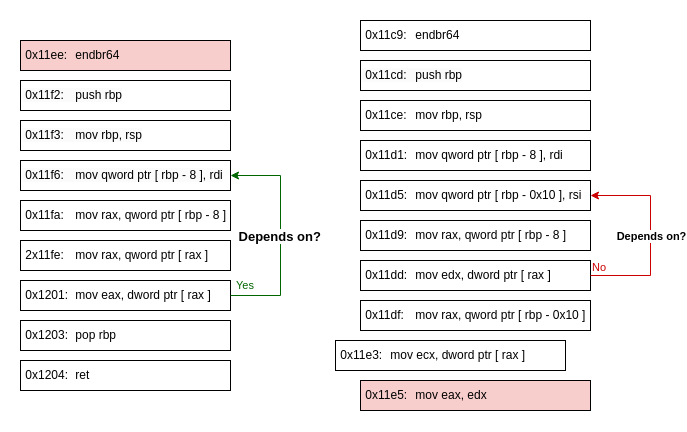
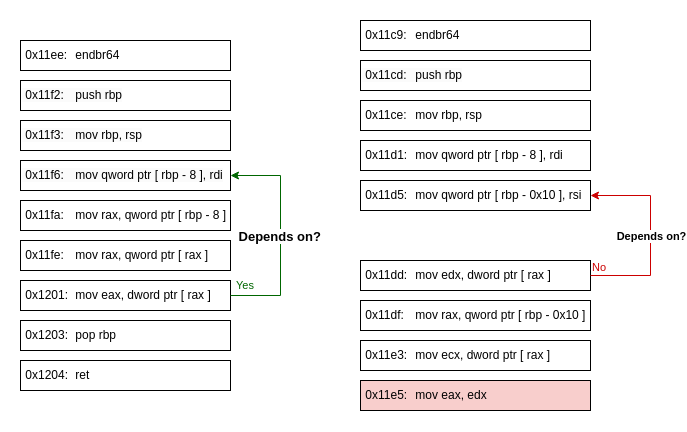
  <mxCell id="0" />
  <mxCell id="1" parent="0" />
- <mxCell id="2" value="&lt;div style=&quot;&quot;&gt;&lt;span style=&quot;background-color: initial;&quot;&gt;&amp;nbsp;0x11ee:&lt;span style=&quot;white-space: pre;&quot;&gt;&#09;&lt;/span&gt;&lt;/span&gt;&lt;span style=&quot;background-color: initial;&quot;&gt;endbr64&amp;nbsp;&lt;/span&gt;&lt;/div&gt;" style="rounded=0;whiteSpace=wrap;html=1;align=left;fillColor=#f8cecc;" vertex="1" parent="1"><mxGeometry x="20" y="40" width="210" height="30" as="geometry" /></mxCell>
+ <mxCell id="2" value="&lt;div style=&quot;&quot;&gt;&lt;span style=&quot;background-color: initial;&quot;&gt;&amp;nbsp;0x11ee:&lt;span style=&quot;white-space: pre;&quot;&gt;&#09;&lt;/span&gt;&lt;/span&gt;&lt;span style=&quot;background-color: initial;&quot;&gt;endbr64&amp;nbsp;&lt;/span&gt;&lt;/div&gt;" style="rounded=0;whiteSpace=wrap;html=1;align=left;" vertex="1" parent="1"><mxGeometry x="20" y="40" width="210" height="30" as="geometry" /></mxCell>
  <mxCell id="3" value="&lt;span style=&quot;color: rgb(0, 0, 0); font-family: Helvetica; font-size: 12px; font-style: normal; font-variant-ligatures: normal; font-variant-caps: normal; font-weight: 400; letter-spacing: normal; orphans: 2; text-indent: 0px; text-transform: none; widows: 2; word-spacing: 0px; -webkit-text-stroke-width: 0px; background-color: rgb(251, 251, 251); text-decoration-thickness: initial; text-decoration-style: initial; text-decoration-color: initial; float: none; display: inline !important;&quot;&gt;&amp;nbsp;0x11f2:&lt;span style=&quot;white-space: pre;&quot;&gt;&#09;&lt;/span&gt;push rbp&lt;/span&gt;" style="rounded=0;whiteSpace=wrap;html=1;align=left;" vertex="1" parent="1"><mxGeometry x="20" y="80" width="210" height="30" as="geometry" /></mxCell>
  <mxCell id="4" value="&lt;span style=&quot;color: rgb(0, 0, 0); font-family: Helvetica; font-size: 12px; font-style: normal; font-variant-ligatures: normal; font-variant-caps: normal; font-weight: 400; letter-spacing: normal; orphans: 2; text-indent: 0px; text-transform: none; widows: 2; word-spacing: 0px; -webkit-text-stroke-width: 0px; background-color: rgb(251, 251, 251); text-decoration-thickness: initial; text-decoration-style: initial; text-decoration-color: initial; float: none; display: inline !important;&quot;&gt;&amp;nbsp;0x11f3:&lt;span style=&quot;white-space: pre;&quot;&gt;&#09;&lt;/span&gt;mov rbp, rsp&lt;/span&gt;" style="rounded=0;whiteSpace=wrap;html=1;align=left;" vertex="1" parent="1"><mxGeometry x="20" y="120" width="210" height="30" as="geometry" /></mxCell>
  <mxCell id="5" value="&lt;span style=&quot;color: rgb(0, 0, 0); font-family: Helvetica; font-size: 12px; font-style: normal; font-variant-ligatures: normal; font-variant-caps: normal; font-weight: 400; letter-spacing: normal; orphans: 2; text-indent: 0px; text-transform: none; widows: 2; word-spacing: 0px; -webkit-text-stroke-width: 0px; background-color: rgb(251, 251, 251); text-decoration-thickness: initial; text-decoration-style: initial; text-decoration-color: initial; float: none; display: inline !important;&quot;&gt;&amp;nbsp;0x11f6:&lt;span style=&quot;white-space: pre;&quot;&gt;&#09;&lt;/span&gt;mov qword ptr [ rbp - 8 ], rdi&lt;/span&gt;" style="rounded=0;whiteSpace=wrap;html=1;align=left;" vertex="1" parent="1"><mxGeometry x="20" y="160" width="210" height="30" as="geometry" /></mxCell>
  <mxCell id="6" value="&amp;nbsp;0x11fa:&lt;span style=&quot;white-space: pre;&quot;&gt;&#09;&lt;/span&gt;mov rax, qword ptr [ rbp - 8 ]" style="rounded=0;whiteSpace=wrap;html=1;align=left;" vertex="1" parent="1"><mxGeometry x="20" y="200" width="210" height="30" as="geometry" /></mxCell>
- <mxCell id="7" value="&amp;nbsp;2x11fe:&lt;span style=&quot;white-space: pre;&quot;&gt;&#09;&lt;/span&gt;mov rax, qword ptr [ rax ]" style="rounded=0;whiteSpace=wrap;html=1;align=left;" vertex="1" parent="1"><mxGeometry x="20" y="240" width="210" height="30" as="geometry" /></mxCell>
+ <mxCell id="7" value="&amp;nbsp;0x11fe:&lt;span style=&quot;white-space: pre;&quot;&gt;&#09;&lt;/span&gt;mov rax, qword ptr [ rax ]" style="rounded=0;whiteSpace=wrap;html=1;align=left;" vertex="1" parent="1"><mxGeometry x="20" y="240" width="210" height="30" as="geometry" /></mxCell>
  <mxCell id="8" value="&amp;nbsp;0x1201:&lt;span style=&quot;white-space: pre;&quot;&gt;&#09;&lt;/span&gt;mov eax, dword ptr [ rax ]" style="rounded=0;whiteSpace=wrap;html=1;align=left;" vertex="1" parent="1"><mxGeometry x="20" y="280" width="210" height="30" as="geometry" /></mxCell>
  <mxCell id="9" value="&amp;nbsp;0x1203:&lt;span style=&quot;white-space: pre;&quot;&gt;&#09;&lt;/span&gt;pop rbp" style="rounded=0;whiteSpace=wrap;html=1;align=left;" vertex="1" parent="1"><mxGeometry x="20" y="320" width="210" height="30" as="geometry" /></mxCell>
  <mxCell id="10" value="&amp;nbsp;0x1204:&lt;span style=&quot;white-space: pre;&quot;&gt;&#09;&lt;/span&gt;ret" style="rounded=0;whiteSpace=wrap;html=1;align=left;" vertex="1" parent="1"><mxGeometry x="20" y="360" width="210" height="30" as="geometry" /></mxCell>
  <mxCell id="11" value="" style="endArrow=classic;html=1;rounded=0;entryX=1;entryY=0.5;entryDx=0;entryDy=0;exitX=1;exitY=0.5;exitDx=0;exitDy=0;strokeColor=#006600;" edge="1" parent="1" source="8" target="5"><mxGeometry relative="1" as="geometry"><mxPoint x="400" y="175" as="sourcePoint" /><mxPoint x="480" y="160" as="targetPoint" /><Array as="points"><mxPoint x="280" y="295" /><mxPoint x="280" y="175" /></Array></mxGeometry></mxCell>
  <mxCell id="12" value="&lt;font style=&quot;font-size: 13px;&quot;&gt;&lt;b&gt;Depends on?&amp;nbsp;&lt;/b&gt;&lt;/font&gt;" style="edgeLabel;resizable=0;html=1;align=center;verticalAlign=middle;" connectable="0" vertex="1" parent="11"><mxGeometry relative="1" as="geometry" /></mxCell>
  <mxCell id="13" value="&lt;div style=&quot;&quot;&gt;&amp;nbsp;0x11c9:&lt;span style=&quot;white-space: pre;&quot;&gt;&#09;&lt;/span&gt;endbr64&lt;br&gt;&lt;/div&gt;" style="rounded=0;whiteSpace=wrap;html=1;align=left;" vertex="1" parent="1"><mxGeometry x="360" y="20" width="230" height="30" as="geometry" /></mxCell>
  <mxCell id="14" value="&lt;span style=&quot;color: rgb(0, 0, 0); font-family: Helvetica; font-size: 12px; font-style: normal; font-variant-ligatures: normal; font-variant-caps: normal; font-weight: 400; letter-spacing: normal; orphans: 2; text-align: left; text-indent: 0px; text-transform: none; widows: 2; word-spacing: 0px; -webkit-text-stroke-width: 0px; background-color: rgb(251, 251, 251); text-decoration-thickness: initial; text-decoration-style: initial; text-decoration-color: initial; float: none; display: inline !important;&quot;&gt;&amp;nbsp;0x11cd:&lt;span style=&quot;white-space: pre;&quot;&gt;&#09;&lt;/span&gt;push rbp&lt;/span&gt;" style="rounded=0;whiteSpace=wrap;html=1;align=left;" vertex="1" parent="1"><mxGeometry x="360" y="60" width="230" height="30" as="geometry" /></mxCell>
  <mxCell id="15" value="&amp;nbsp;0x11ce:&lt;span style=&quot;white-space: pre;&quot;&gt;&#09;&lt;/span&gt;mov rbp, rsp" style="rounded=0;whiteSpace=wrap;html=1;align=left;" vertex="1" parent="1"><mxGeometry x="360" y="100" width="230" height="30" as="geometry" /></mxCell>
  <mxCell id="16" value="&lt;div style=&quot;&quot;&gt;&amp;nbsp;0x11d1:&lt;span style=&quot;white-space: pre;&quot;&gt;&#09;&lt;/span&gt;mov qword ptr [ rbp - 8 ], rdi&lt;br&gt;&lt;/div&gt;" style="rounded=0;whiteSpace=wrap;html=1;align=left;" vertex="1" parent="1"><mxGeometry x="360" y="140" width="230" height="30" as="geometry" /></mxCell>
  <mxCell id="17" value="&lt;div style=&quot;&quot;&gt;&amp;nbsp;0x11d5:&lt;span style=&quot;white-space: pre;&quot;&gt;&#09;&lt;/span&gt;mov qword ptr [ rbp - 0x10 ], rsi&lt;br&gt;&lt;/div&gt;" style="rounded=0;whiteSpace=wrap;html=1;align=left;" vertex="1" parent="1"><mxGeometry x="360" y="180" width="230" height="30" as="geometry" /></mxCell>
- <mxCell id="18" value="&lt;div style=&quot;&quot;&gt;&amp;nbsp;0x11d9:&lt;span style=&quot;white-space: pre;&quot;&gt;&#09;&lt;/span&gt;mov rax, qword ptr [ rbp - 8 ]&lt;br&gt;&lt;/div&gt;" style="rounded=0;whiteSpace=wrap;html=1;align=left;" vertex="1" parent="1"><mxGeometry x="360" y="220" width="230" height="30" as="geometry" /></mxCell>
  <mxCell id="19" value="&lt;div style=&quot;&quot;&gt;&amp;nbsp;0x11dd:&lt;span style=&quot;white-space: pre;&quot;&gt;&#09;&lt;/span&gt;mov edx, dword ptr [ rax ]&lt;br&gt;&lt;/div&gt;" style="rounded=0;whiteSpace=wrap;html=1;align=left;" vertex="1" parent="1"><mxGeometry x="360" y="260" width="230" height="30" as="geometry" /></mxCell>
  <mxCell id="20" value="&lt;div style=&quot;&quot;&gt;&amp;nbsp;0x11df:&lt;span style=&quot;white-space: pre;&quot;&gt;&#09;&lt;/span&gt;mov rax, qword ptr [ rbp - 0x10 ]&lt;br&gt;&lt;/div&gt;" style="rounded=0;whiteSpace=wrap;html=1;align=left;" vertex="1" parent="1"><mxGeometry x="360" y="300" width="230" height="30" as="geometry" /></mxCell>
- <mxCell id="21" value="&lt;div style=&quot;&quot;&gt;&amp;nbsp;0x11e3:&lt;span style=&quot;white-space: pre;&quot;&gt;&#09;&lt;/span&gt;mov ecx, dword ptr [ rax ]&lt;br&gt;&lt;/div&gt;" style="rounded=0;whiteSpace=wrap;html=1;align=left;" vertex="1" parent="1"><mxGeometry x="335" y="340" width="230" height="30" as="geometry" /></mxCell>
+ <mxCell id="21" value="&lt;div style=&quot;&quot;&gt;&amp;nbsp;0x11e3:&lt;span style=&quot;white-space: pre;&quot;&gt;&#09;&lt;/span&gt;mov ecx, dword ptr [ rax ]&lt;br&gt;&lt;/div&gt;" style="rounded=0;whiteSpace=wrap;html=1;align=left;" vertex="1" parent="1"><mxGeometry x="360" y="340" width="230" height="30" as="geometry" /></mxCell>
  <mxCell id="22" value="&lt;div style=&quot;&quot;&gt;&amp;nbsp;0x11e5:&lt;span style=&quot;white-space: pre;&quot;&gt;&#09;&lt;/span&gt;mov eax, edx&lt;br&gt;&lt;/div&gt;" style="rounded=0;whiteSpace=wrap;html=1;align=left;fillColor=#f8cecc;" vertex="1" parent="1"><mxGeometry x="360" y="380" width="230" height="30" as="geometry" /></mxCell>
  <mxCell id="23" value="" style="endArrow=classic;html=1;rounded=0;exitX=1;exitY=0.5;exitDx=0;exitDy=0;entryX=1;entryY=0.5;entryDx=0;entryDy=0;strokeColor=#CC0000;" edge="1" parent="1" source="19" target="17"><mxGeometry relative="1" as="geometry"><mxPoint x="650" y="194.5" as="sourcePoint" /><mxPoint x="720" y="180" as="targetPoint" /><Array as="points"><mxPoint x="650" y="275" /><mxPoint x="650" y="240" /><mxPoint x="650" y="195" /></Array></mxGeometry></mxCell>
  <mxCell id="24" value="&lt;b&gt;Depends on?&lt;/b&gt;" style="edgeLabel;resizable=0;html=1;align=center;verticalAlign=middle;" connectable="0" vertex="1" parent="23"><mxGeometry relative="1" as="geometry" /></mxCell>
  <mxCell id="25" value="&lt;font color=&quot;#cc0000&quot;&gt;No&lt;/font&gt;" style="edgeLabel;resizable=0;html=1;align=left;verticalAlign=bottom;" connectable="0" vertex="1" parent="23"><mxGeometry x="-1" relative="1" as="geometry" /></mxCell>
  <mxCell id="26" value="&lt;font color=&quot;#006600&quot; style=&quot;font-size: 11px;&quot;&gt;Yes&lt;/font&gt;" style="text;html=1;strokeColor=none;fillColor=none;align=center;verticalAlign=middle;whiteSpace=wrap;rounded=0;" vertex="1" parent="1"><mxGeometry x="230" y="280" width="30" height="10" as="geometry" /></mxCell>
